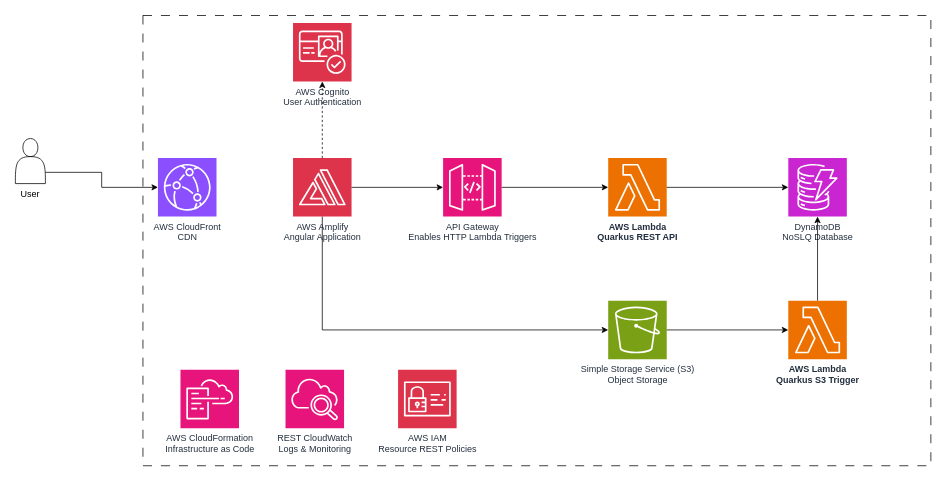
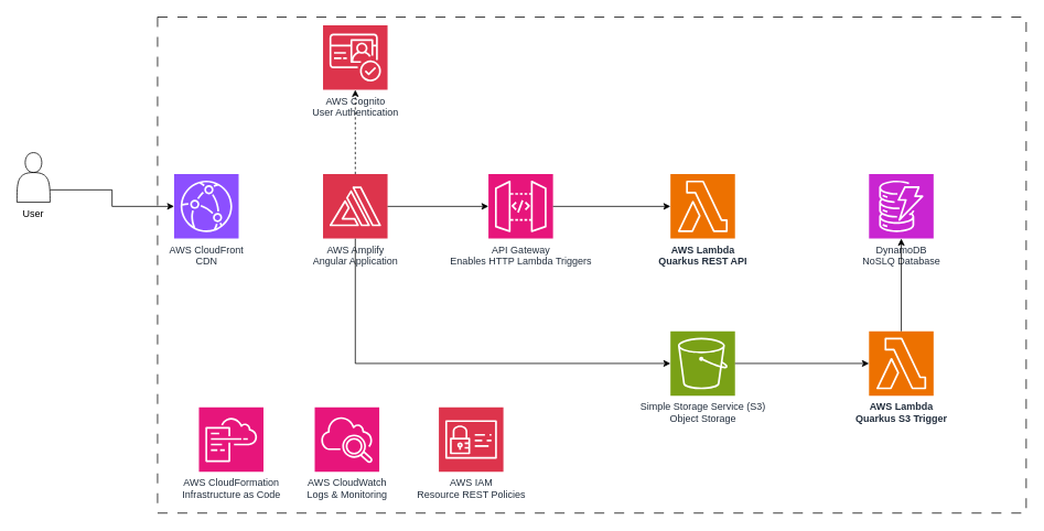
  <mxCell id="0" />
  <mxCell id="1" parent="0" />
  <mxCell id="2" value="" style="rounded=0;whiteSpace=wrap;html=1;fillColor=none;dashed=1;dashPattern=12 12;" parent="1" vertex="1"><mxGeometry x="190" width="1050" height="600" as="geometry" y="20" /></mxCell>
  <mxCell id="3" value="&lt;div&gt;AWS Lambda&lt;/div&gt;Quarkus REST API" style="sketch=0;points=[[0,0,0],[0.25,0,0],[0.5,0,0],[0.75,0,0],[1,0,0],[0,1,0],[0.25,1,0],[0.5,1,0],[0.75,1,0],[1,1,0],[0,0.25,0],[0,0.5,0],[0,0.75,0],[1,0.25,0],[1,0.5,0],[1,0.75,0]];outlineConnect=0;fontColor=#232F3E;fillColor=#ED7100;strokeColor=#ffffff;dashed=0;verticalLabelPosition=bottom;verticalAlign=top;align=center;html=1;fontSize=12;fontStyle=1;aspect=fixed;shape=mxgraph.aws4.resourceIcon;resIcon=mxgraph.aws4.lambda;" parent="1" vertex="1"><mxGeometry x="810" y="210" width="78" height="78" as="geometry" /></mxCell>
  <mxCell id="4" value="DynamoDB&lt;div&gt;NoSLQ Database&lt;/div&gt;" style="sketch=0;points=[[0,0,0],[0.25,0,0],[0.5,0,0],[0.75,0,0],[1,0,0],[0,1,0],[0.25,1,0],[0.5,1,0],[0.75,1,0],[1,1,0],[0,0.25,0],[0,0.5,0],[0,0.75,0],[1,0.25,0],[1,0.5,0],[1,0.75,0]];outlineConnect=0;fontColor=#232F3E;fillColor=#C925D1;strokeColor=#ffffff;dashed=0;verticalLabelPosition=bottom;verticalAlign=top;align=center;html=1;fontSize=12;fontStyle=0;aspect=fixed;shape=mxgraph.aws4.resourceIcon;resIcon=mxgraph.aws4.dynamodb;" parent="1" vertex="1"><mxGeometry x="1050" y="210" width="78" height="78" as="geometry" /></mxCell>
  <mxCell id="5" value="Simple Storage Service (S3)&lt;div&gt;Object Storage&lt;/div&gt;" style="sketch=0;points=[[0,0,0],[0.25,0,0],[0.5,0,0],[0.75,0,0],[1,0,0],[0,1,0],[0.25,1,0],[0.5,1,0],[0.75,1,0],[1,1,0],[0,0.25,0],[0,0.5,0],[0,0.75,0],[1,0.25,0],[1,0.5,0],[1,0.75,0]];outlineConnect=0;fontColor=#232F3E;fillColor=#7AA116;strokeColor=#ffffff;dashed=0;verticalLabelPosition=bottom;verticalAlign=top;align=center;html=1;fontSize=12;fontStyle=0;aspect=fixed;shape=mxgraph.aws4.resourceIcon;resIcon=mxgraph.aws4.s3;" parent="1" vertex="1"><mxGeometry x="810" y="400" width="78" height="78" as="geometry" /></mxCell>
  <mxCell id="6" value="&lt;div&gt;AWS Lambda&lt;/div&gt;Quarkus S3 Trigger" style="sketch=0;points=[[0,0,0],[0.25,0,0],[0.5,0,0],[0.75,0,0],[1,0,0],[0,1,0],[0.25,1,0],[0.5,1,0],[0.75,1,0],[1,1,0],[0,0.25,0],[0,0.5,0],[0,0.75,0],[1,0.25,0],[1,0.5,0],[1,0.75,0]];outlineConnect=0;fontColor=#232F3E;fillColor=#ED7100;strokeColor=#ffffff;dashed=0;verticalLabelPosition=bottom;verticalAlign=top;align=center;html=1;fontSize=12;fontStyle=1;aspect=fixed;shape=mxgraph.aws4.resourceIcon;resIcon=mxgraph.aws4.lambda;" parent="1" vertex="1"><mxGeometry x="1050" y="400" width="78" height="78" as="geometry" /></mxCell>
  <mxCell id="7" value="API Gateway&lt;div&gt;Enables HTTP Lambda Triggers&lt;/div&gt;" style="sketch=0;points=[[0,0,0],[0.25,0,0],[0.5,0,0],[0.75,0,0],[1,0,0],[0,1,0],[0.25,1,0],[0.5,1,0],[0.75,1,0],[1,1,0],[0,0.25,0],[0,0.5,0],[0,0.75,0],[1,0.25,0],[1,0.5,0],[1,0.75,0]];outlineConnect=0;fontColor=#232F3E;fillColor=#E7157B;strokeColor=#ffffff;dashed=0;verticalLabelPosition=bottom;verticalAlign=top;align=center;html=1;fontSize=12;fontStyle=0;aspect=fixed;shape=mxgraph.aws4.resourceIcon;resIcon=mxgraph.aws4.api_gateway;" parent="1" vertex="1"><mxGeometry x="590" y="210" width="78" height="78" as="geometry" /></mxCell>
  <mxCell id="8" value="AWS Amplify&lt;div&gt;Angular Application&lt;/div&gt;" style="sketch=0;points=[[0,0,0],[0.25,0,0],[0.5,0,0],[0.75,0,0],[1,0,0],[0,1,0],[0.25,1,0],[0.5,1,0],[0.75,1,0],[1,1,0],[0,0.25,0],[0,0.5,0],[0,0.75,0],[1,0.25,0],[1,0.5,0],[1,0.75,0]];outlineConnect=0;fontColor=#232F3E;fillColor=#DD344C;strokeColor=#ffffff;dashed=0;verticalLabelPosition=bottom;verticalAlign=top;align=center;html=1;fontSize=12;fontStyle=0;aspect=fixed;shape=mxgraph.aws4.resourceIcon;resIcon=mxgraph.aws4.amplify;" parent="1" vertex="1"><mxGeometry x="390" y="210" width="78" height="78" as="geometry" /></mxCell>
  <mxCell id="9" value="AWS Cognito&lt;div&gt;User Authentication&lt;/div&gt;" style="sketch=0;points=[[0,0,0],[0.25,0,0],[0.5,0,0],[0.75,0,0],[1,0,0],[0,1,0],[0.25,1,0],[0.5,1,0],[0.75,1,0],[1,1,0],[0,0.25,0],[0,0.5,0],[0,0.75,0],[1,0.25,0],[1,0.5,0],[1,0.75,0]];outlineConnect=0;fontColor=#232F3E;fillColor=#DD344C;strokeColor=#ffffff;dashed=0;verticalLabelPosition=bottom;verticalAlign=top;align=center;html=1;fontSize=12;fontStyle=0;aspect=fixed;shape=mxgraph.aws4.resourceIcon;resIcon=mxgraph.aws4.cognito;" parent="1" vertex="1"><mxGeometry x="390" y="30" width="78" height="78" as="geometry" /></mxCell>
  <mxCell id="10" value="AWS CloudFormation&lt;div&gt;Infrastructure as Code&lt;/div&gt;" style="sketch=0;points=[[0,0,0],[0.25,0,0],[0.5,0,0],[0.75,0,0],[1,0,0],[0,1,0],[0.25,1,0],[0.5,1,0],[0.75,1,0],[1,1,0],[0,0.25,0],[0,0.5,0],[0,0.75,0],[1,0.25,0],[1,0.5,0],[1,0.75,0]];points=[[0,0,0],[0.25,0,0],[0.5,0,0],[0.75,0,0],[1,0,0],[0,1,0],[0.25,1,0],[0.5,1,0],[0.75,1,0],[1,1,0],[0,0.25,0],[0,0.5,0],[0,0.75,0],[1,0.25,0],[1,0.5,0],[1,0.75,0]];outlineConnect=0;fontColor=#232F3E;fillColor=#E7157B;strokeColor=#ffffff;dashed=0;verticalLabelPosition=bottom;verticalAlign=top;align=center;html=1;fontSize=12;fontStyle=0;aspect=fixed;shape=mxgraph.aws4.resourceIcon;resIcon=mxgraph.aws4.cloudformation;" parent="1" vertex="1"><mxGeometry x="240" y="492" width="78" height="78" as="geometry" /></mxCell>
  <mxCell id="11" style="edgeStyle=orthogonalEdgeStyle;rounded=0;orthogonalLoop=1;jettySize=auto;html=1;exitX=0.5;exitY=0;exitDx=0;exitDy=0;exitPerimeter=0;entryX=0.5;entryY=1;entryDx=0;entryDy=0;entryPerimeter=0;dashed=1;" parent="1" source="8" target="9" edge="1"><mxGeometry relative="1" as="geometry" /></mxCell>
  <mxCell id="12" style="edgeStyle=orthogonalEdgeStyle;rounded=0;orthogonalLoop=1;jettySize=auto;html=1;exitX=1;exitY=0.5;exitDx=0;exitDy=0;exitPerimeter=0;entryX=0;entryY=0.5;entryDx=0;entryDy=0;entryPerimeter=0;" parent="1" source="8" target="7" edge="1"><mxGeometry relative="1" as="geometry" /></mxCell>
  <mxCell id="13" style="edgeStyle=orthogonalEdgeStyle;rounded=0;orthogonalLoop=1;jettySize=auto;html=1;exitX=1;exitY=0.5;exitDx=0;exitDy=0;exitPerimeter=0;entryX=0;entryY=0.5;entryDx=0;entryDy=0;entryPerimeter=0;" parent="1" source="7" target="3" edge="1"><mxGeometry relative="1" as="geometry" /></mxCell>
- <mxCell id="14" style="edgeStyle=orthogonalEdgeStyle;rounded=0;orthogonalLoop=1;jettySize=auto;html=1;exitX=1;exitY=0.5;exitDx=0;exitDy=0;exitPerimeter=0;entryX=0;entryY=0.5;entryDx=0;entryDy=0;entryPerimeter=0;" parent="1" source="3" target="4" edge="1"><mxGeometry relative="1" as="geometry" /></mxCell>
  <mxCell id="15" style="edgeStyle=orthogonalEdgeStyle;rounded=0;orthogonalLoop=1;jettySize=auto;html=1;exitX=0.5;exitY=1;exitDx=0;exitDy=0;exitPerimeter=0;entryX=0;entryY=0.5;entryDx=0;entryDy=0;entryPerimeter=0;" parent="1" source="8" target="5" edge="1"><mxGeometry relative="1" as="geometry" /></mxCell>
  <mxCell id="16" style="edgeStyle=orthogonalEdgeStyle;rounded=0;orthogonalLoop=1;jettySize=auto;html=1;exitX=1;exitY=0.5;exitDx=0;exitDy=0;exitPerimeter=0;entryX=0;entryY=0.5;entryDx=0;entryDy=0;entryPerimeter=0;" parent="1" source="5" target="6" edge="1"><mxGeometry relative="1" as="geometry" /></mxCell>
  <mxCell id="17" style="edgeStyle=orthogonalEdgeStyle;rounded=0;orthogonalLoop=1;jettySize=auto;html=1;exitX=0.5;exitY=0;exitDx=0;exitDy=0;exitPerimeter=0;entryX=0.5;entryY=1;entryDx=0;entryDy=0;entryPerimeter=0;" parent="1" source="6" target="4" edge="1"><mxGeometry relative="1" as="geometry" /></mxCell>
  <mxCell id="18" value="AWS IAM&lt;div&gt;Resource REST Policies&lt;/div&gt;" style="sketch=0;points=[[0,0,0],[0.25,0,0],[0.5,0,0],[0.75,0,0],[1,0,0],[0,1,0],[0.25,1,0],[0.5,1,0],[0.75,1,0],[1,1,0],[0,0.25,0],[0,0.5,0],[0,0.75,0],[1,0.25,0],[1,0.5,0],[1,0.75,0]];outlineConnect=0;fontColor=#232F3E;fillColor=#DD344C;strokeColor=#ffffff;dashed=0;verticalLabelPosition=bottom;verticalAlign=top;align=center;html=1;fontSize=12;fontStyle=0;aspect=fixed;shape=mxgraph.aws4.resourceIcon;resIcon=mxgraph.aws4.identity_and_access_management;" parent="1" vertex="1"><mxGeometry x="530" y="492" width="78" height="78" as="geometry" /></mxCell>
  <mxCell id="19" value="AWS CloudFront&lt;div&gt;CDN&lt;/div&gt;" style="sketch=0;points=[[0,0,0],[0.25,0,0],[0.5,0,0],[0.75,0,0],[1,0,0],[0,1,0],[0.25,1,0],[0.5,1,0],[0.75,1,0],[1,1,0],[0,0.25,0],[0,0.5,0],[0,0.75,0],[1,0.25,0],[1,0.5,0],[1,0.75,0]];outlineConnect=0;fontColor=#232F3E;fillColor=#8C4FFF;strokeColor=#ffffff;dashed=0;verticalLabelPosition=bottom;verticalAlign=top;align=center;html=1;fontSize=12;fontStyle=0;aspect=fixed;shape=mxgraph.aws4.resourceIcon;resIcon=mxgraph.aws4.cloudfront;" parent="1" vertex="1"><mxGeometry x="210" y="210" width="78" height="78" as="geometry" /></mxCell>
  <mxCell id="20" value="User" style="shape=actor;whiteSpace=wrap;html=1;labelPosition=center;verticalLabelPosition=bottom;align=center;verticalAlign=top;" parent="1" vertex="1"><mxGeometry x="20" y="184" width="40" height="60" as="geometry" /></mxCell>
  <mxCell id="21" style="edgeStyle=orthogonalEdgeStyle;rounded=0;orthogonalLoop=1;jettySize=auto;html=1;exitX=1;exitY=0.75;exitDx=0;exitDy=0;entryX=0;entryY=0.5;entryDx=0;entryDy=0;entryPerimeter=0;" parent="1" source="20" target="19" edge="1"><mxGeometry relative="1" as="geometry" /></mxCell>
- <mxCell id="22" value="REST CloudWatch&lt;div&gt;Logs &amp;amp; Monitoring&lt;/div&gt;" style="sketch=0;points=[[0,0,0],[0.25,0,0],[0.5,0,0],[0.75,0,0],[1,0,0],[0,1,0],[0.25,1,0],[0.5,1,0],[0.75,1,0],[1,1,0],[0,0.25,0],[0,0.5,0],[0,0.75,0],[1,0.25,0],[1,0.5,0],[1,0.75,0]];points=[[0,0,0],[0.25,0,0],[0.5,0,0],[0.75,0,0],[1,0,0],[0,1,0],[0.25,1,0],[0.5,1,0],[0.75,1,0],[1,1,0],[0,0.25,0],[0,0.5,0],[0,0.75,0],[1,0.25,0],[1,0.5,0],[1,0.75,0]];outlineConnect=0;fontColor=#232F3E;fillColor=#E7157B;strokeColor=#ffffff;dashed=0;verticalLabelPosition=bottom;verticalAlign=top;align=center;html=1;fontSize=12;fontStyle=0;aspect=fixed;shape=mxgraph.aws4.resourceIcon;resIcon=mxgraph.aws4.cloudwatch_2;" vertex="1" parent="1"><mxGeometry x="380" y="492" width="78" height="78" as="geometry" /></mxCell>
+ <mxCell id="22" value="AWS CloudWatch&lt;div&gt;Logs &amp;amp; Monitoring&lt;/div&gt;" style="sketch=0;points=[[0,0,0],[0.25,0,0],[0.5,0,0],[0.75,0,0],[1,0,0],[0,1,0],[0.25,1,0],[0.5,1,0],[0.75,1,0],[1,1,0],[0,0.25,0],[0,0.5,0],[0,0.75,0],[1,0.25,0],[1,0.5,0],[1,0.75,0]];points=[[0,0,0],[0.25,0,0],[0.5,0,0],[0.75,0,0],[1,0,0],[0,1,0],[0.25,1,0],[0.5,1,0],[0.75,1,0],[1,1,0],[0,0.25,0],[0,0.5,0],[0,0.75,0],[1,0.25,0],[1,0.5,0],[1,0.75,0]];outlineConnect=0;fontColor=#232F3E;fillColor=#E7157B;strokeColor=#ffffff;dashed=0;verticalLabelPosition=bottom;verticalAlign=top;align=center;html=1;fontSize=12;fontStyle=0;aspect=fixed;shape=mxgraph.aws4.resourceIcon;resIcon=mxgraph.aws4.cloudwatch_2;" vertex="1" parent="1"><mxGeometry x="380" y="492" width="78" height="78" as="geometry" /></mxCell>
